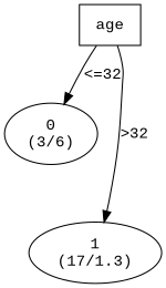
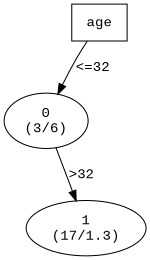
  digraph {
    fontname="Liberation Mono"
    node [fontname="Liberation Mono" shape=ellipse]
    edge [fontname="Liberation Mono"]
    n1 [label="age\n" shape=box]
    n2 [label="0\n(3/6)"]
    n3 [label="1\n(17/1.3)"]
    n1 -> n2 [label="<=32"]
-   n1 -> n3 [label=">32"]
+   n2 -> n3 [label=">32"]
  }
